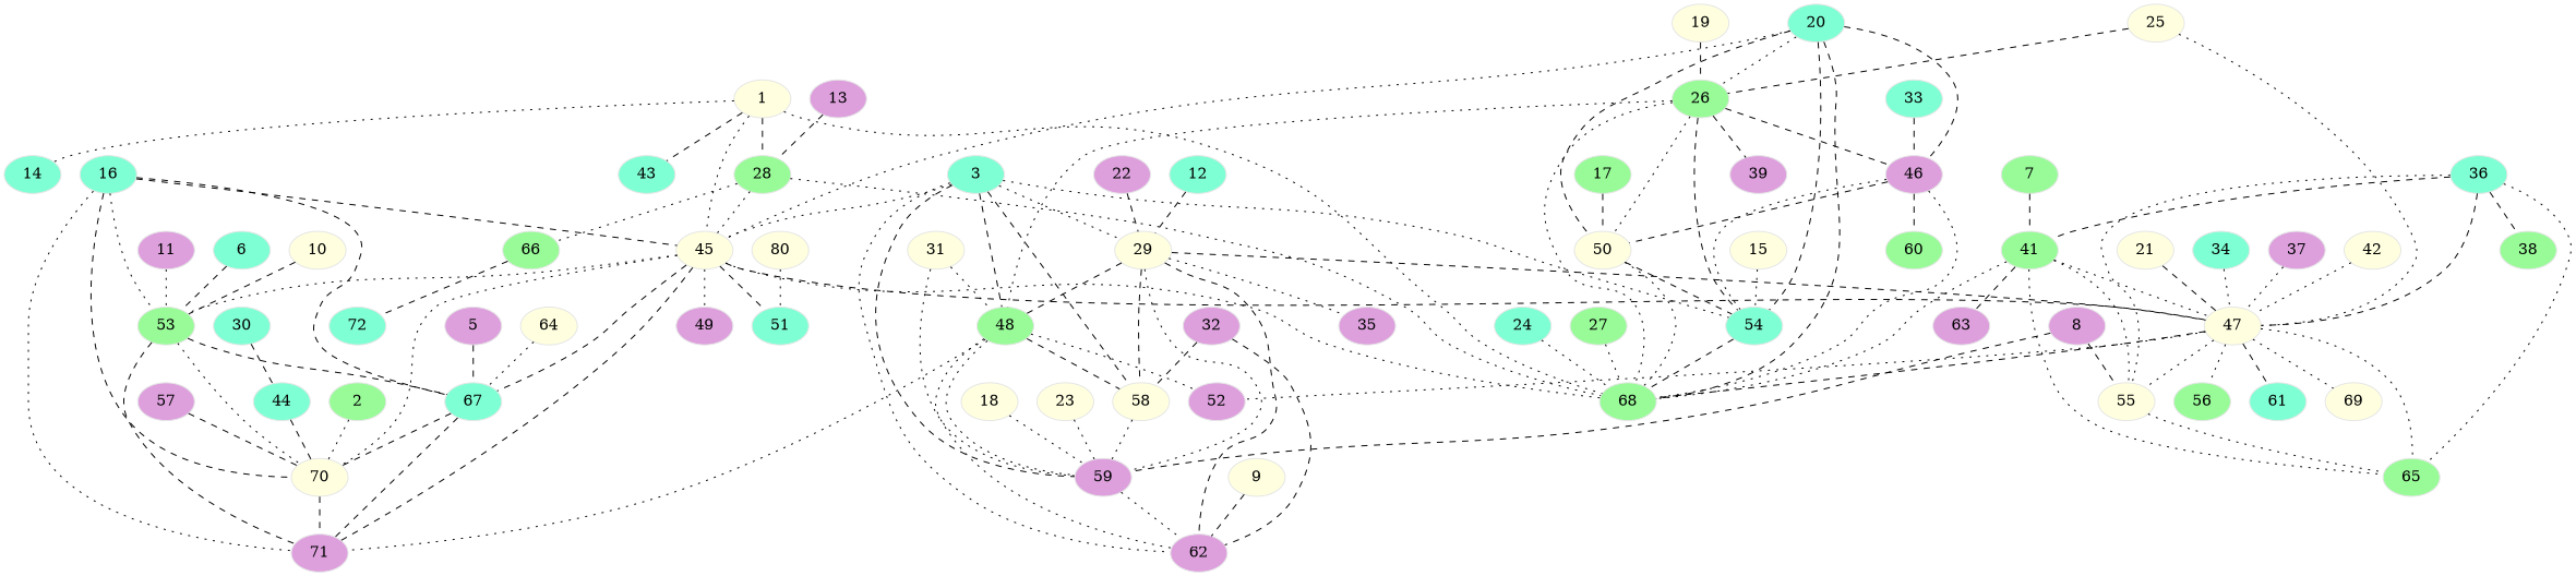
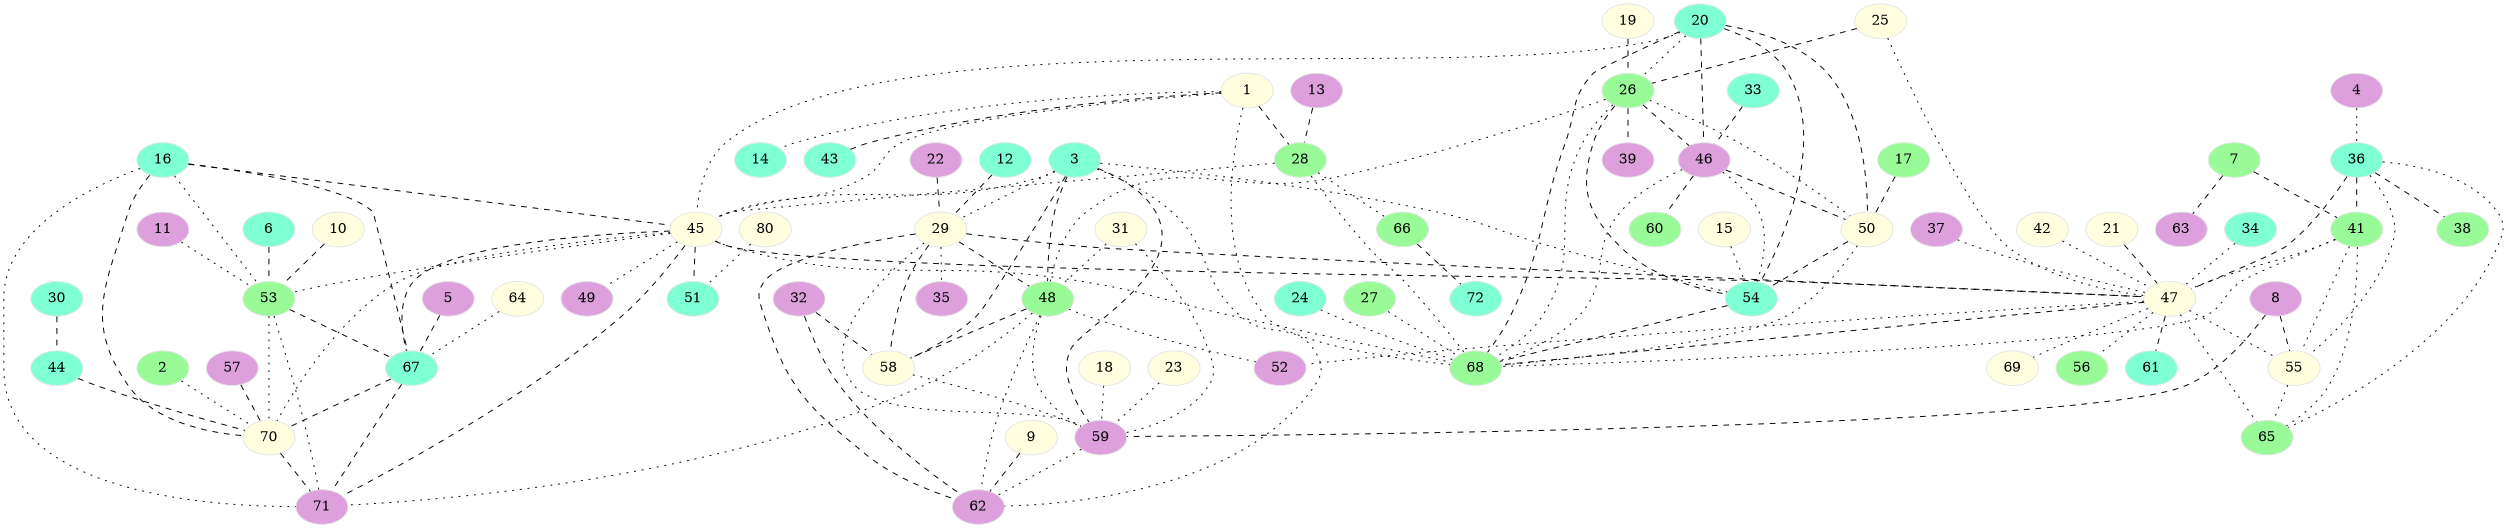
  graph {
    node [color=gray90 fillcolor=lightyellow style=filled]
    edge [style=dotted weight=1.0]
    14 [fillcolor=aquamarine]
    1
    28 [fillcolor=palegreen]
    43 [fillcolor=aquamarine]
    45
    68 [fillcolor=palegreen]
    66 [fillcolor=palegreen]
    70
    67 [fillcolor=aquamarine]
    53 [fillcolor=palegreen]
    71 [fillcolor=plum]
    47
    51 [fillcolor=aquamarine]
    49 [fillcolor=plum]
    2 [fillcolor=palegreen]
    3 [fillcolor=aquamarine]
    29
    48 [fillcolor=palegreen]
    54 [fillcolor=aquamarine]
    58
    59 [fillcolor=plum]
    62 [fillcolor=plum]
    35 [fillcolor=plum]
    52 [fillcolor=plum]
+   4 [fillcolor=plum]
    36 [fillcolor=aquamarine]
    41 [fillcolor=palegreen]
    55
    38 [fillcolor=palegreen]
    65 [fillcolor=palegreen]
    5 [fillcolor=plum]
    63 [fillcolor=plum]
    6 [fillcolor=aquamarine]
    7 [fillcolor=palegreen]
    8 [fillcolor=plum]
    9
    10
    11 [fillcolor=plum]
    12 [fillcolor=aquamarine]
    13 [fillcolor=plum]
    15
    16 [fillcolor=aquamarine]
    17 [fillcolor=palegreen]
    50
    18
    26 [fillcolor=palegreen]
    19
    46 [fillcolor=plum]
    39 [fillcolor=plum]
    20 [fillcolor=aquamarine]
    60 [fillcolor=palegreen]
    21
    56 [fillcolor=palegreen]
    61 [fillcolor=aquamarine]
    69
    22 [fillcolor=plum]
    23
    24 [fillcolor=aquamarine]
    25
    27 [fillcolor=palegreen]
    72 [fillcolor=aquamarine]
    30 [fillcolor=aquamarine]
    44 [fillcolor=aquamarine]
    31
    32 [fillcolor=plum]
    33 [fillcolor=aquamarine]
    34 [fillcolor=aquamarine]
    37 [fillcolor=plum]
    n69 [label=80]
    42
    57 [fillcolor=plum]
    64
    1 -- 14
    1 -- 28 [style=dashed weight=6.0]
    1 -- 43 [style=dashed]
    1 -- 45 [weight=3.0]
    1 -- 68 [weight=3.0]
    28 -- 45 [weight=2.0]
    28 -- 68 [weight=2.0]
    28 -- 66
    45 -- 68
    45 -- 70
    45 -- 67 [style=dashed]
    45 -- 53
    45 -- 71 [style=dashed weight=2.0]
    45 -- 47 [style=dashed]
    45 -- 51 [style=dashed]
    45 -- 49
    66 -- 72 [style=dashed]
    70 -- 71 [style=dashed weight=2.0]
    67 -- 70 [style=dashed]
    67 -- 71 [style=dashed weight=2.0]
    53 -- 70
    53 -- 67 [style=dashed]
-   53 -- 71 [style=dashed weight=2.0]
+   53 -- 71 [weight=2.0]
    47 -- 68 [style=dashed]
    47 -- 52
    47 -- 55 [weight=3.0]
    47 -- 65 [weight=3.0]
    47 -- 56
    47 -- 61 [style=dashed]
    47 -- 69
    2 -- 70
    3 -- 45
    3 -- 29
    3 -- 48 [style=dashed]
    3 -- 54
    3 -- 58 [style=dashed weight=2.0]
    3 -- 59 [style=dashed]
    3 -- 62
    29 -- 47 [style=dashed]
    29 -- 48 [style=dashed]
    29 -- 58 [style=dashed weight=2.0]
    29 -- 59
    29 -- 62 [style=dashed]
    29 -- 35
    48 -- 71
    48 -- 58 [style=dashed weight=2.0]
    48 -- 59
    48 -- 62
    48 -- 52
    54 -- 68 [style=dashed weight=2.0]
    58 -- 59 [weight=2.0]
    59 -- 62
+   4 -- 36
    36 -- 47 [style=dashed weight=3.0]
    36 -- 41 [style=dashed]
    36 -- 55
    36 -- 38 [style=dashed]
    36 -- 65
    41 -- 68
    41 -- 47 [weight=3.0]
    41 -- 55
    41 -- 65
-   41 -- 63 [style=dashed]
+   7 -- 63 [style=dashed]
    55 -- 65
    5 -- 67 [style=dashed]
    6 -- 53 [style=dashed]
    7 -- 41 [style=dashed]
    8 -- 59 [style=dashed]
    8 -- 55 [style=dashed]
    9 -- 62 [style=dashed]
    10 -- 53 [style=dashed]
    11 -- 53
    12 -- 29 [style=dashed]
    13 -- 28 [style=dashed]
    15 -- 54
    16 -- 45 [style=dashed]
    16 -- 70 [style=dashed]
    16 -- 67 [style=dashed]
    16 -- 53
    16 -- 71 [weight=2.0]
    17 -- 50 [style=dashed]
    50 -- 68
    50 -- 54 [style=dashed weight=2.0]
    18 -- 59
    26 -- 68
    26 -- 48
    26 -- 54 [style=dashed weight=2.0]
    26 -- 50
    26 -- 46 [style=dashed]
    26 -- 39 [style=dashed]
    19 -- 26 [style=dashed]
    46 -- 68
    46 -- 54 [weight=2.0]
    46 -- 50 [style=dashed]
    46 -- 60 [style=dashed]
    20 -- 45
    20 -- 68 [style=dashed]
    20 -- 54 [style=dashed weight=2.0]
    20 -- 50 [style=dashed]
    20 -- 26
    20 -- 46 [style=dashed]
    21 -- 47 [style=dashed]
    22 -- 29 [style=dashed]
    23 -- 59
    24 -- 68
    25 -- 47
    25 -- 26 [style=dashed]
    27 -- 68
    30 -- 44 [style=dashed]
    44 -- 70 [style=dashed]
    31 -- 48
    31 -- 59
    32 -- 58 [style=dashed]
    32 -- 62 [style=dashed weight=2.0]
    33 -- 46 [style=dashed]
    34 -- 47
    37 -- 47
    n69 -- 51
    42 -- 47
    57 -- 70 [style=dashed]
    64 -- 67
  }
